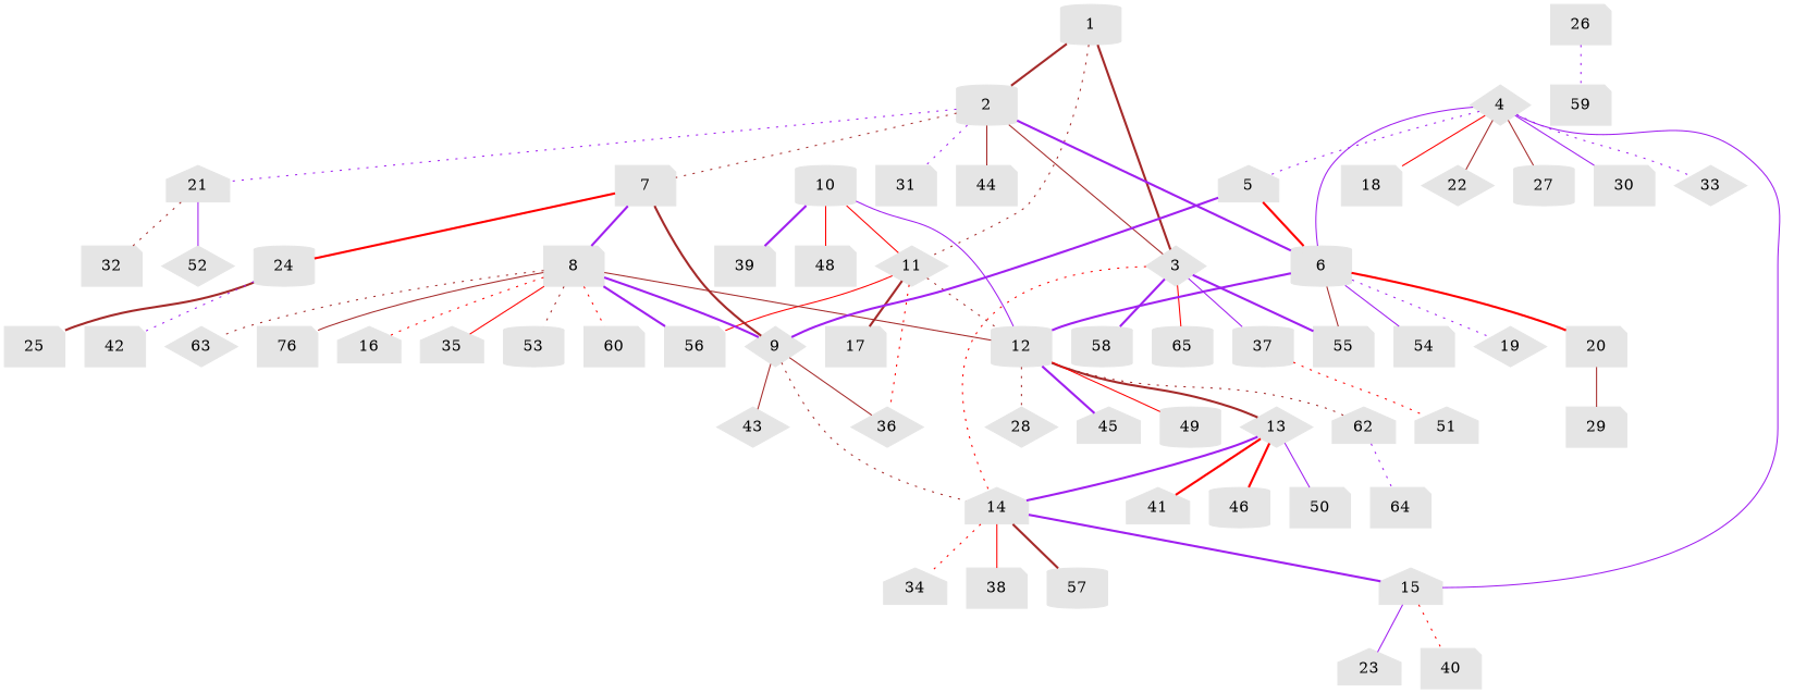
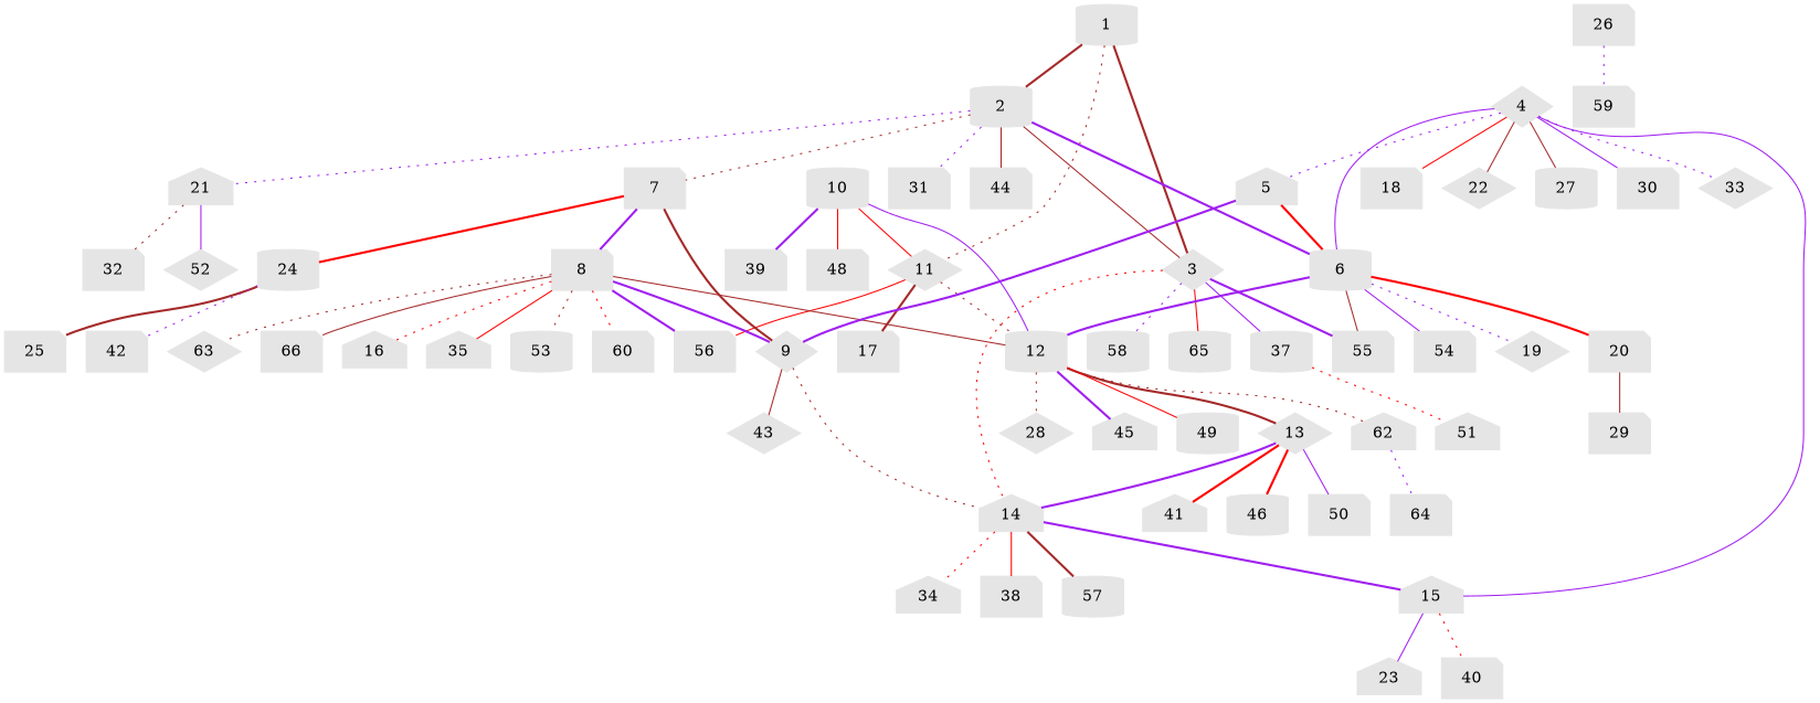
  graph {
    node [color=gray90 shape=note style=filled]
    edge [color=purple style=solid]
    1 [shape=cylinder]
    2 [shape=cylinder]
    3 [shape=diamond]
    11 [shape=diamond]
    6 [shape=cylinder]
    7
    21 [shape=house]
    31
    44
    14 [shape=house]
    37 [shape=cylinder]
    55
    58 [shape=cylinder]
    65 [shape=cylinder]
    12 [shape=cylinder]
    56
-   36 [shape=diamond]
    17
    19 [shape=diamond]
    20
    54
    9 [shape=diamond]
    8
    24 [shape=cylinder]
    32
    52 [shape=diamond]
    15 [shape=house]
    34 [shape=house]
    38
    57 [shape=cylinder]
    51 [shape=house]
    4 [shape=diamond]
    5 [shape=house]
    18
    22 [shape=diamond]
    27 [shape=cylinder]
    30
    33 [shape=diamond]
    23 [shape=house]
    40
    43 [shape=diamond]
    13 [shape=diamond]
    28 [shape=diamond]
    45 [shape=house]
    49 [shape=cylinder]
    62 [shape=house]
    29
    16 [shape=house]
    35 [shape=house]
    53 [shape=cylinder]
    60
    63 [shape=diamond]
-   66 [label=76]
+   66
    25
    42
    10 [shape=cylinder]
    39
    48
    41 [shape=house]
    46 [shape=cylinder]
    50
    64
    26
    59
    1 -- 2 [color=brown style=bold]
    1 -- 3 [color=brown style=bold]
    1 -- 11 [color=brown style=dotted]
    2 -- 3 [color=brown]
    2 -- 6 [style=bold]
    2 -- 7 [color=brown style=dotted]
    2 -- 21 [style=dotted]
    2 -- 31 [style=dotted]
    2 -- 44 [color=brown]
    3 -- 14 [color=red style=dotted]
    3 -- 37
    3 -- 55 [style=bold]
-   3 -- 58 [style=bold]
+   3 -- 58 [style=dotted]
    3 -- 65 [color=red]
    11 -- 12 [color=brown style=dotted]
    11 -- 56 [color=red]
-   11 -- 36 [color=red style=dotted]
    11 -- 17 [color=brown style=bold]
    6 -- 55 [color=brown]
    6 -- 12 [style=bold]
    6 -- 19 [style=dotted]
    6 -- 20 [color=red style=bold]
    6 -- 54
    7 -- 9 [color=brown style=bold]
    7 -- 8 [style=bold]
    7 -- 24 [color=red style=bold]
    21 -- 32 [color=brown style=dotted]
    21 -- 52
    14 -- 15 [style=bold]
    14 -- 34 [color=red style=dotted]
    14 -- 38 [color=red]
    14 -- 57 [color=brown style=bold]
    37 -- 51 [color=red style=dotted]
    12 -- 13 [color=brown style=bold]
    12 -- 28 [color=brown style=dotted]
    12 -- 45 [style=bold]
    12 -- 49 [color=red]
    12 -- 62 [color=brown style=dotted]
    20 -- 29 [color=brown]
    9 -- 14 [color=brown style=dotted]
-   9 -- 36 [color=brown]
    9 -- 43 [color=brown]
    8 -- 12 [color=brown]
    8 -- 56 [style=bold]
    8 -- 9 [style=bold]
    8 -- 16 [color=red style=dotted]
    8 -- 35 [color=red]
    8 -- 53 [color=brown style=dotted]
    8 -- 60 [color=red style=dotted]
    8 -- 63 [color=brown style=dotted]
    8 -- 66 [color=brown]
    24 -- 25 [color=brown style=bold]
    24 -- 42 [style=dotted]
    15 -- 23
    15 -- 40 [color=red style=dotted]
    4 -- 6
    4 -- 15
    4 -- 5 [style=dotted]
    4 -- 18 [color=red]
    4 -- 22 [color=brown]
    4 -- 27 [color=brown]
    4 -- 30
    4 -- 33 [style=dotted]
    5 -- 6 [color=red style=bold]
    5 -- 9 [style=bold]
    13 -- 14 [style=bold]
    13 -- 41 [color=red style=bold]
    13 -- 46 [color=red style=bold]
    13 -- 50
    62 -- 64 [style=dotted]
    10 -- 11 [color=red]
    10 -- 12
    10 -- 39 [style=bold]
    10 -- 48 [color=red]
    26 -- 59 [style=dotted]
  }
